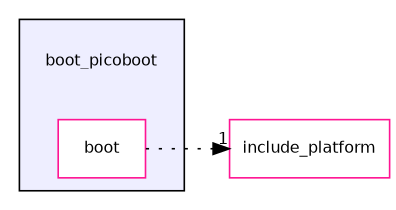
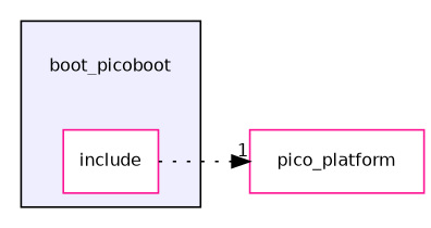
  digraph {
    compound=true
    rankdir=LR
    node [fontname=Helvetica fontsize=10 shape=box color=deeppink fillcolor=white style=filled]
    n1 [label=boot_picoboot shape=plaintext color=darkorange fillcolor="" style=""]
-   n2 [label=boot]
-   n3 [label=include_platform]
+   n2 [label=include]
+   n3 [label=pico_platform]
    subgraph cluster_1 {
      bgcolor="#eeeeff"
      pencolor=black
      n1
      n2
    }
    n2 -> n3 [headlabel=1 labeldistance=1.5 labelfontname=Helvetica labelfontsize=10 color=black style=dotted]
  }
